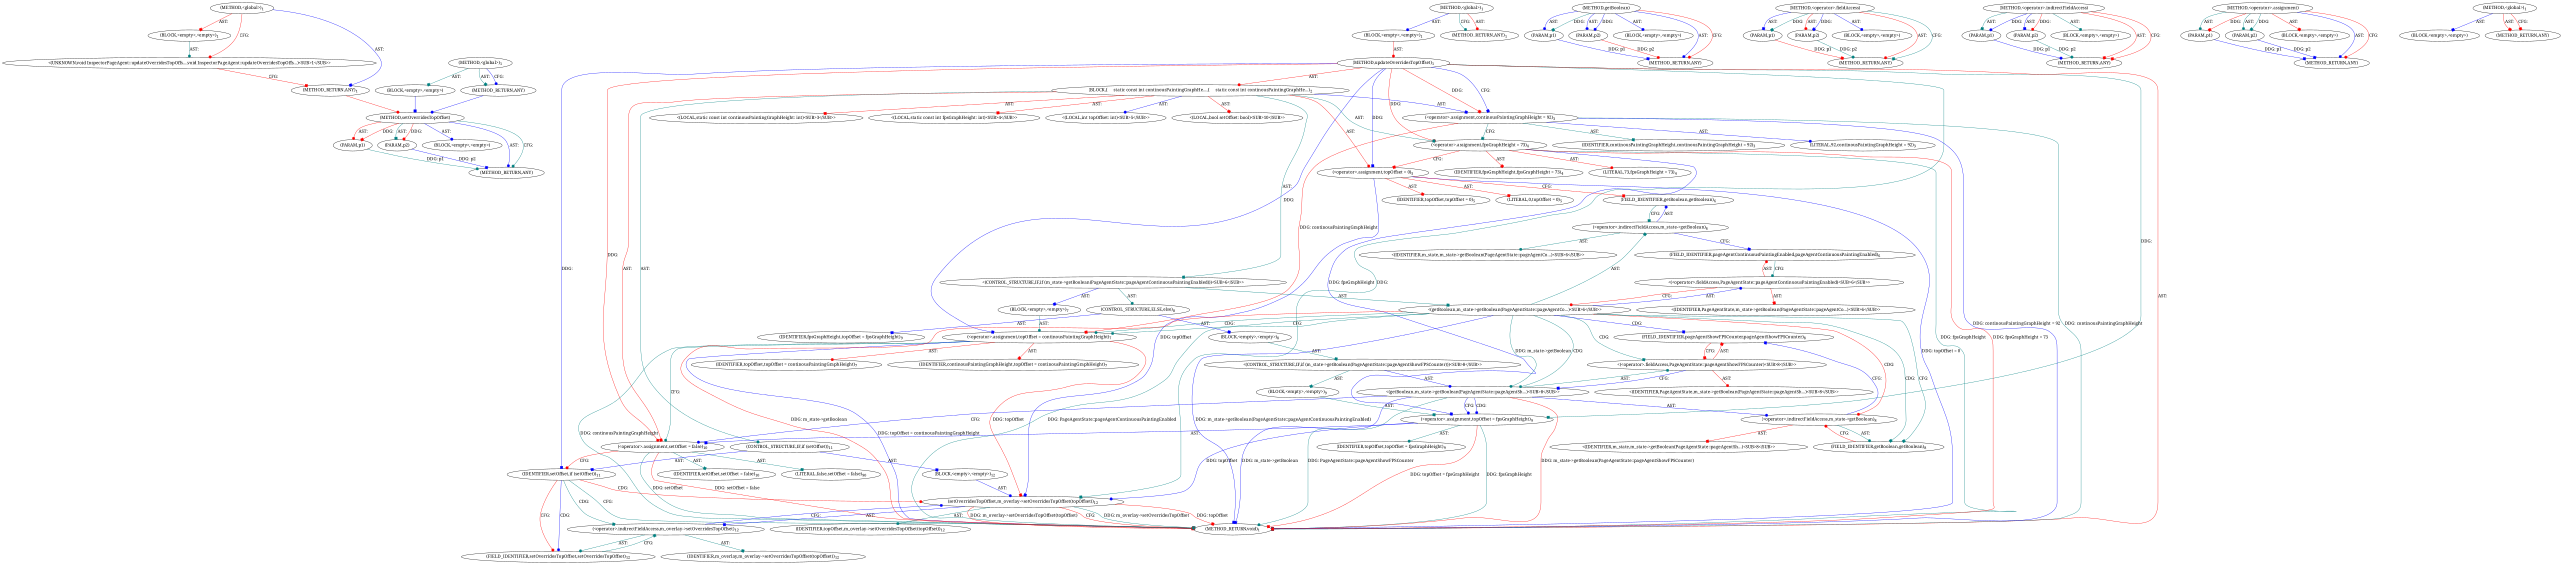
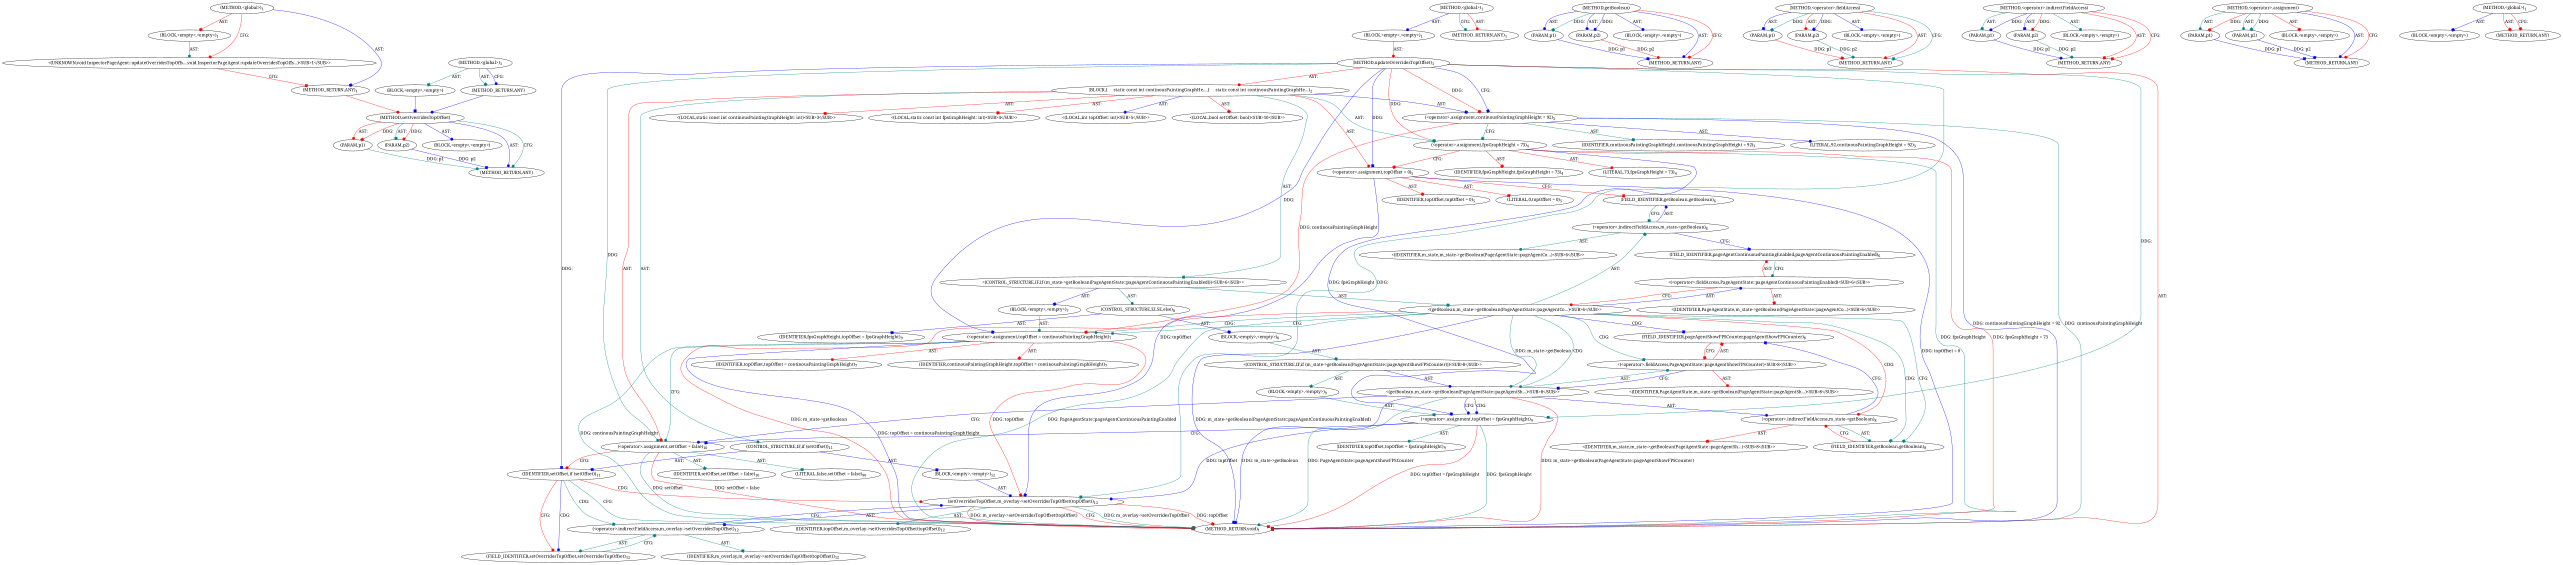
  digraph {
    fontname="Noto Serif"
    node [fontname="Noto Serif"]
    edge [arrowhead=box color=red fontname="Noto Serif"]
    n1 [label=<(METHOD,setOverridesTopOffset)>]
    n2 [label=<(PARAM,p1)>]
    n3 [label=<(PARAM,p2)>]
    n4 [label=<(BLOCK,&lt;empty&gt;,&lt;empty&gt;)>]
    n5 [label=<(METHOD_RETURN,ANY)>]
    n6 [label=<(METHOD,&lt;global&gt;)<SUB>1</SUB>>]
    n7 [label=<(BLOCK,&lt;empty&gt;,&lt;empty&gt;)<SUB>1</SUB>>]
    n8 [label=<(METHOD_RETURN,ANY)<SUB>1</SUB>>]
    n9 [label=<(METHOD,updateOverridesTopOffset)<SUB>1</SUB>>]
    n10 [label=<(BLOCK,{     static const int continousPaintingGraphHe...,{     static const int continousPaintingGraphHe...)<SUB>2</SUB>>]
    n11 [label=<(&lt;operator&gt;.assignment,continousPaintingGraphHeight = 92)<SUB>3</SUB>>]
    n12 [label=<(&lt;operator&gt;.assignment,fpsGraphHeight = 73)<SUB>4</SUB>>]
    n13 [label=<(&lt;operator&gt;.assignment,topOffset = 0)<SUB>5</SUB>>]
    n14 [label=<(&lt;operator&gt;.assignment,topOffset = continousPaintingGraphHeight)<SUB>7</SUB>>]
    n15 [label=<(&lt;operator&gt;.assignment,topOffset = fpsGraphHeight)<SUB>9</SUB>>]
    n16 [label=<(&lt;operator&gt;.assignment,setOffset = false)<SUB>10</SUB>>]
    n17 [label=<(IDENTIFIER,setOffset,if (setOffset))<SUB>11</SUB>>]
    n18 [label=<(setOverridesTopOffset,m_overlay-&gt;setOverridesTopOffset(topOffset))<SUB>12</SUB>>]
    n19 [label=<(METHOD_RETURN,void)<SUB>1</SUB>>]
    n20 [label="<(LOCAL,static const int continousPaintingGraphHeight: int)<SUB>3</SUB>>"]
    n21 [label="<(LOCAL,static const int fpsGraphHeight: int)<SUB>4</SUB>>"]
    n22 [label="<(LOCAL,int topOffset: int)<SUB>5</SUB>>"]
    n23 [label="<(CONTROL_STRUCTURE,IF,if (m_state-&gt;getBoolean(PageAgentState::pageAgentContinuousPaintingEnabled)))<SUB>6</SUB>>"]
    n24 [label="<(LOCAL,bool setOffset: bool)<SUB>10</SUB>>"]
    n25 [label=<(CONTROL_STRUCTURE,IF,if (setOffset))<SUB>11</SUB>>]
    n26 [label=<(IDENTIFIER,continousPaintingGraphHeight,continousPaintingGraphHeight = 92)<SUB>3</SUB>>]
    n27 [label=<(LITERAL,92,continousPaintingGraphHeight = 92)<SUB>3</SUB>>]
    n28 [label=<(IDENTIFIER,fpsGraphHeight,fpsGraphHeight = 73)<SUB>4</SUB>>]
    n29 [label=<(LITERAL,73,fpsGraphHeight = 73)<SUB>4</SUB>>]
    n30 [label=<(IDENTIFIER,topOffset,topOffset = 0)<SUB>5</SUB>>]
    n31 [label=<(LITERAL,0,topOffset = 0)<SUB>5</SUB>>]
    n32 [label=<(FIELD_IDENTIFIER,getBoolean,getBoolean)<SUB>6</SUB>>]
    n33 [label=<(IDENTIFIER,topOffset,topOffset = continousPaintingGraphHeight)<SUB>7</SUB>>]
    n34 [label=<(IDENTIFIER,continousPaintingGraphHeight,topOffset = continousPaintingGraphHeight)<SUB>7</SUB>>]
    n35 [label=<(IDENTIFIER,topOffset,topOffset = fpsGraphHeight)<SUB>9</SUB>>]
    n36 [label=<(IDENTIFIER,setOffset,setOffset = false)<SUB>10</SUB>>]
    n37 [label=<(LITERAL,false,setOffset = false)<SUB>90</SUB>>]
    n38 [label=<(&lt;operator&gt;.indirectFieldAccess,m_overlay-&gt;setOverridesTopOffset)<SUB>12</SUB>>]
    n39 [label=<(FIELD_IDENTIFIER,setOverridesTopOffset,setOverridesTopOffset)<SUB>12</SUB>>]
    n40 [label=<(IDENTIFIER,topOffset,m_overlay-&gt;setOverridesTopOffset(topOffset))<SUB>12</SUB>>]
    n41 [label="<(getBoolean,m_state-&gt;getBoolean(PageAgentState::pageAgentCo...)<SUB>6</SUB>>"]
    n42 [label=<(BLOCK,&lt;empty&gt;,&lt;empty&gt;)<SUB>7</SUB>>]
    n43 [label=<(CONTROL_STRUCTURE,ELSE,else)<SUB>8</SUB>>]
    n44 [label=<(BLOCK,&lt;empty&gt;,&lt;empty&gt;)<SUB>12</SUB>>]
    n45 [label=<(&lt;operator&gt;.indirectFieldAccess,m_state-&gt;getBoolean)<SUB>6</SUB>>]
    n46 [label="<(&lt;operator&gt;.fieldAccess,PageAgentState::pageAgentContinuousPaintingEnabled)<SUB>6</SUB>>"]
    n47 [label="<(getBoolean,m_state-&gt;getBoolean(PageAgentState::pageAgentSh...)<SUB>8</SUB>>"]
    n48 [label=<(&lt;operator&gt;.indirectFieldAccess,m_state-&gt;getBoolean)<SUB>8</SUB>>]
    n49 [label=<(FIELD_IDENTIFIER,getBoolean,getBoolean)<SUB>8</SUB>>]
    n50 [label="<(&lt;operator&gt;.fieldAccess,PageAgentState::pageAgentShowFPSCounter)<SUB>8</SUB>>"]
    n51 [label=<(FIELD_IDENTIFIER,pageAgentShowFPSCounter,pageAgentShowFPSCounter)<SUB>8</SUB>>]
    n52 [label=<(BLOCK,&lt;empty&gt;,&lt;empty&gt;)<SUB>8</SUB>>]
    n53 [label=<(IDENTIFIER,fpsGraphHeight,topOffset = fpsGraphHeight)<SUB>9</SUB>>]
    n54 [label="<(IDENTIFIER,m_state,m_state-&gt;getBoolean(PageAgentState::pageAgentCo...)<SUB>6</SUB>>"]
    n55 [label=<(FIELD_IDENTIFIER,pageAgentContinuousPaintingEnabled,pageAgentContinuousPaintingEnabled)<SUB>6</SUB>>]
    n56 [label="<(IDENTIFIER,PageAgentState,m_state-&gt;getBoolean(PageAgentState::pageAgentCo...)<SUB>6</SUB>>"]
    n57 [label="<(IDENTIFIER,m_state,m_state-&gt;getBoolean(PageAgentState::pageAgentSh...)<SUB>8</SUB>>"]
    n58 [label="<(IDENTIFIER,PageAgentState,m_state-&gt;getBoolean(PageAgentState::pageAgentSh...)<SUB>8</SUB>>"]
    n59 [label="<(CONTROL_STRUCTURE,IF,if (m_state-&gt;getBoolean(PageAgentState::pageAgentShowFPSCounter)))<SUB>8</SUB>>"]
    n60 [label=<(BLOCK,&lt;empty&gt;,&lt;empty&gt;)<SUB>9</SUB>>]
    n61 [label=<(IDENTIFIER,m_overlay,m_overlay-&gt;setOverridesTopOffset(topOffset))<SUB>12</SUB>>]
    n62 [label=<(METHOD,getBoolean)>]
    n63 [label=<(PARAM,p1)>]
    n64 [label=<(PARAM,p2)>]
    n65 [label=<(BLOCK,&lt;empty&gt;,&lt;empty&gt;)>]
    n66 [label=<(METHOD_RETURN,ANY)>]
    n67 [label=<(METHOD,&lt;operator&gt;.fieldAccess)>]
    n68 [label=<(PARAM,p1)>]
    n69 [label=<(PARAM,p2)>]
    n70 [label=<(BLOCK,&lt;empty&gt;,&lt;empty&gt;)>]
    n71 [label=<(METHOD_RETURN,ANY)>]
    n72 [label=<(METHOD,&lt;operator&gt;.indirectFieldAccess)>]
    n73 [label=<(PARAM,p1)>]
    n74 [label=<(PARAM,p2)>]
    n75 [label=<(BLOCK,&lt;empty&gt;,&lt;empty&gt;)>]
    n76 [label=<(METHOD_RETURN,ANY)>]
    n77 [label=<(METHOD,&lt;operator&gt;.assignment)>]
    n78 [label=<(PARAM,p1)>]
    n79 [label=<(PARAM,p2)>]
    n80 [label=<(BLOCK,&lt;empty&gt;,&lt;empty&gt;)>]
    n81 [label=<(METHOD_RETURN,ANY)>]
    n82 [label=<(METHOD,&lt;global&gt;)<SUB>1</SUB>>]
    n83 [label=<(BLOCK,&lt;empty&gt;,&lt;empty&gt;)>]
    n84 [label=<(METHOD_RETURN,ANY)>]
    n85 [label=<(METHOD,&lt;global&gt;)<SUB>1</SUB>>]
    n86 [label=<(BLOCK,&lt;empty&gt;,&lt;empty&gt;)<SUB>1</SUB>>]
    n87 [label="<(UNKNOWN,void InspectorPageAgent::updateOverridesTopOffs...,void InspectorPageAgent::updateOverridesTopOffs...)<SUB>1</SUB>>"]
    n88 [label=<(METHOD_RETURN,ANY)<SUB>1</SUB>>]
    n89 [label=<(METHOD,&lt;global&gt;)<SUB>1</SUB>>]
    n90 [label=<(BLOCK,&lt;empty&gt;,&lt;empty&gt;)>]
    n91 [label=<(METHOD_RETURN,ANY)>]
    n1 -> n2 [arrowhead=dot label="AST: "]
    n1 -> n2 [label="DDG: "]
    n1 -> n3 [color=teal label="AST: "]
    n1 -> n3 [arrowhead=dot label="DDG: "]
    n1 -> n4 [arrowhead=dot color=blue label="AST: "]
    n1 -> n5 [arrowhead=dot color=blue label="AST: "]
    n1 -> n5 [arrowhead=dot color=teal label="CFG: "]
    n2 -> n5 [arrowhead=dot color=teal label="DDG: p1"]
    n3 -> n5 [color=blue label="DDG: p2"]
    n6 -> n7 [arrowhead=dot color=blue label="AST: "]
    n6 -> n8 [arrowhead=dot label="AST: "]
    n6 -> n8 [arrowhead=dot color=teal label="CFG: "]
    n7 -> n9 [arrowhead=dot label="AST: "]
    n9 -> n10 [arrowhead=dot label="AST: "]
    n9 -> n11 [color=blue label="CFG: "]
    n9 -> n11 [label="DDG: "]
    n9 -> n12 [arrowhead=dot label="DDG: "]
    n9 -> n13 [color=blue label="DDG: "]
    n9 -> n14 [color=blue label="DDG: "]
    n9 -> n15 [color=teal label="DDG: "]
-   n9 -> n16 [arrowhead=dot label="DDG: "]
+   n9 -> n16 [arrowhead=dot color=teal label="DDG: "]
    n9 -> n17 [color=blue label="DDG: "]
    n9 -> n18 [color=teal label="DDG: "]
    n9 -> n19 [arrowhead=dot label="AST: "]
    n10 -> n11 [color=blue label="AST: "]
    n10 -> n12 [color=teal label="AST: "]
    n10 -> n13 [arrowhead=dot label="AST: "]
    n10 -> n16 [label="AST: "]
    n10 -> n20 [label="AST: "]
    n10 -> n21 [label="AST: "]
    n10 -> n22 [arrowhead=dot color=blue label="AST: "]
    n10 -> n23 [color=teal label="AST: "]
    n10 -> n24 [label="AST: "]
    n10 -> n25 [arrowhead=dot color=teal label="AST: "]
    n11 -> n12 [color=teal label="CFG: "]
    n11 -> n14 [label="DDG: continousPaintingGraphHeight"]
    n11 -> n19 [color=teal label="DDG: continousPaintingGraphHeight"]
    n11 -> n19 [color=blue label="DDG: continousPaintingGraphHeight = 92"]
    n11 -> n26 [color=teal label="AST: "]
    n11 -> n27 [arrowhead=dot color=blue label="AST: "]
    n12 -> n13 [label="CFG: "]
    n12 -> n15 [color=blue label="DDG: fpsGraphHeight"]
    n12 -> n19 [color=teal label="DDG: fpsGraphHeight"]
    n12 -> n19 [label="DDG: fpsGraphHeight = 73"]
    n12 -> n28 [label="AST: "]
    n12 -> n29 [arrowhead=dot label="AST: "]
    n13 -> n18 [color=blue label="DDG: topOffset"]
    n13 -> n19 [arrowhead=dot color=blue label="DDG: topOffset = 0"]
    n13 -> n30 [label="AST: "]
    n13 -> n31 [label="AST: "]
    n13 -> n32 [label="CFG: "]
    n14 -> n16 [arrowhead=dot color=teal label="CFG: "]
    n14 -> n18 [label="DDG: topOffset"]
    n14 -> n19 [color=teal label="DDG: continousPaintingGraphHeight"]
    n14 -> n19 [color=blue label="DDG: topOffset = continousPaintingGraphHeight"]
    n14 -> n33 [arrowhead=dot label="AST: "]
    n14 -> n34 [label="AST: "]
-   n15 -> n16 [color=blue label="AST: "]
+   n15 -> n16 [color=blue label="CFG: "]
    n15 -> n18 [arrowhead=dot color=blue label="DDG: topOffset"]
    n15 -> n19 [color=teal label="DDG: fpsGraphHeight"]
    n15 -> n19 [label="DDG: topOffset = fpsGraphHeight"]
    n15 -> n35 [arrowhead=dot color=teal label="AST: "]
    n16 -> n17 [arrowhead=dot label="CFG: "]
    n16 -> n19 [color=teal label="DDG: setOffset"]
    n16 -> n19 [arrowhead=dot label="DDG: setOffset = false"]
    n16 -> n36 [color=teal label="AST: "]
    n16 -> n37 [color=teal label="AST: "]
    n17 -> n18 [arrowhead=dot label="CDG: "]
    n17 -> n19 [color=teal label="CFG: "]
    n17 -> n38 [color=teal label="CDG: "]
    n17 -> n39 [arrowhead=dot label="CFG: "]
    n17 -> n39 [arrowhead=dot color=blue label="CDG: "]
    n18 -> n19 [arrowhead=dot label="CFG: "]
    n18 -> n19 [color=teal label="DDG: m_overlay-&gt;setOverridesTopOffset"]
    n18 -> n19 [label="DDG: topOffset"]
    n18 -> n19 [label="DDG: m_overlay-&gt;setOverridesTopOffset(topOffset)"]
    n18 -> n38 [color=blue label="AST: "]
    n18 -> n40 [arrowhead=dot color=teal label="AST: "]
    n23 -> n41 [color=teal label="AST: "]
    n23 -> n42 [color=blue label="AST: "]
    n23 -> n43 [arrowhead=dot color=teal label="AST: "]
    n25 -> n17 [color=blue label="AST: "]
    n25 -> n44 [color=blue label="AST: "]
    n32 -> n45 [color=teal label="CFG: "]
    n38 -> n18 [arrowhead=dot color=blue label="CFG: "]
    n38 -> n39 [arrowhead=dot color=teal label="AST: "]
    n38 -> n61 [color=teal label="AST: "]
    n39 -> n38 [color=teal label="CFG: "]
    n41 -> n14 [arrowhead=dot color=teal label="CFG: "]
    n41 -> n14 [arrowhead=dot color=teal label="CDG: "]
    n41 -> n19 [label="DDG: m_state-&gt;getBoolean"]
    n41 -> n19 [arrowhead=dot color=teal label="DDG: PageAgentState::pageAgentContinuousPaintingEnabled"]
    n41 -> n19 [color=blue label="DDG: m_state-&gt;getBoolean(PageAgentState::pageAgentContinuousPaintingEnabled)"]
    n41 -> n45 [color=teal label="AST: "]
    n41 -> n46 [arrowhead=dot color=blue label="AST: "]
    n41 -> n47 [arrowhead=dot color=teal label="DDG: m_state-&gt;getBoolean"]
    n41 -> n47 [arrowhead=dot color=teal label="CDG: "]
    n41 -> n48 [arrowhead=dot label="CDG: "]
    n41 -> n49 [color=teal label="CFG: "]
    n41 -> n49 [color=teal label="CDG: "]
    n41 -> n50 [color=teal label="CDG: "]
    n41 -> n51 [color=blue label="CDG: "]
    n42 -> n14 [arrowhead=dot color=teal label="AST: "]
    n43 -> n52 [color=blue label="AST: "]
    n43 -> n53 [color=blue label="AST: "]
    n44 -> n18 [arrowhead=dot color=blue label="AST: "]
    n45 -> n32 [arrowhead=dot color=blue label="AST: "]
    n45 -> n54 [arrowhead=dot color=teal label="AST: "]
    n45 -> n55 [color=blue label="CFG: "]
    n46 -> n41 [arrowhead=dot label="CFG: "]
    n46 -> n55 [arrowhead=dot label="AST: "]
    n46 -> n56 [label="AST: "]
    n47 -> n15 [arrowhead=dot color=blue label="CFG: "]
    n47 -> n15 [arrowhead=dot color=blue label="CDG: "]
    n47 -> n16 [arrowhead=dot color=blue label="CFG: "]
    n47 -> n19 [color=blue label="DDG: m_state-&gt;getBoolean"]
    n47 -> n19 [arrowhead=dot color=teal label="DDG: PageAgentState::pageAgentShowFPSCounter"]
    n47 -> n19 [label="DDG: m_state-&gt;getBoolean(PageAgentState::pageAgentShowFPSCounter)"]
    n47 -> n48 [arrowhead=dot color=blue label="AST: "]
    n47 -> n50 [arrowhead=dot color=teal label="AST: "]
    n48 -> n49 [arrowhead=dot color=teal label="AST: "]
    n48 -> n51 [color=blue label="CFG: "]
    n48 -> n57 [label="AST: "]
    n49 -> n48 [arrowhead=dot label="CFG: "]
    n50 -> n47 [color=blue label="CFG: "]
    n50 -> n51 [label="AST: "]
    n50 -> n58 [arrowhead=dot label="AST: "]
    n51 -> n50 [label="CFG: "]
    n52 -> n59 [color=teal label="AST: "]
    n55 -> n46 [arrowhead=dot color=teal label="CFG: "]
    n59 -> n47 [arrowhead=dot color=blue label="AST: "]
    n59 -> n60 [color=teal label="AST: "]
    n60 -> n15 [color=teal label="AST: "]
    n62 -> n63 [arrowhead=dot color=blue label="AST: "]
    n62 -> n63 [color=teal label="DDG: "]
    n62 -> n64 [arrowhead=dot color=blue label="AST: "]
    n62 -> n64 [arrowhead=dot color=blue label="DDG: "]
    n62 -> n65 [arrowhead=dot color=blue label="AST: "]
    n62 -> n66 [arrowhead=dot color=blue label="AST: "]
    n62 -> n66 [arrowhead=dot label="CFG: "]
    n63 -> n66 [color=blue label="DDG: p1"]
    n64 -> n66 [arrowhead=dot label="DDG: p2"]
    n67 -> n68 [color=blue label="AST: "]
    n67 -> n68 [color=teal label="DDG: "]
    n67 -> n69 [arrowhead=dot label="AST: "]
    n67 -> n69 [color=blue label="DDG: "]
    n67 -> n70 [arrowhead=dot color=blue label="AST: "]
    n67 -> n71 [arrowhead=dot label="AST: "]
    n67 -> n71 [color=teal label="CFG: "]
    n68 -> n71 [label="DDG: p1"]
    n69 -> n71 [arrowhead=dot color=teal label="DDG: p2"]
    n72 -> n73 [color=teal label="AST: "]
    n72 -> n73 [arrowhead=dot color=blue label="DDG: "]
    n72 -> n74 [color=blue label="AST: "]
    n72 -> n74 [arrowhead=dot label="DDG: "]
    n72 -> n75 [arrowhead=dot color=teal label="AST: "]
    n72 -> n76 [label="AST: "]
    n72 -> n76 [label="CFG: "]
    n73 -> n76 [arrowhead=dot color=blue label="DDG: p1"]
    n74 -> n76 [arrowhead=dot color=teal label="DDG: p2"]
    n77 -> n78 [arrowhead=dot color=teal label="AST: "]
    n77 -> n78 [label="DDG: "]
    n77 -> n79 [arrowhead=dot color=teal label="AST: "]
    n77 -> n79 [color=teal label="DDG: "]
    n77 -> n80 [label="AST: "]
    n77 -> n81 [arrowhead=dot color=blue label="AST: "]
    n77 -> n81 [arrowhead=dot label="CFG: "]
    n78 -> n81 [color=blue label="DDG: p1"]
    n79 -> n81 [color=blue label="DDG: p2"]
    n82 -> n83 [color=blue label="AST: "]
    n82 -> n84 [label="AST: "]
    n82 -> n84 [label="CFG: "]
    n85 -> n86 [label="AST: "]
    n85 -> n87 [arrowhead=dot label="CFG: "]
    n85 -> n88 [color=blue label="AST: "]
    n86 -> n87 [arrowhead=dot color=teal label="AST: "]
    n87 -> n88 [label="CFG: "]
    n88 -> n1 [arrowhead=dot]
    n89 -> n90 [color=teal label="AST: "]
    n89 -> n91 [color=teal label="AST: "]
    n89 -> n91 [arrowhead=dot color=blue label="CFG: "]
    n90 -> n1 [color=blue]
    n91 -> n1 [arrowhead=dot color=blue]
  }
